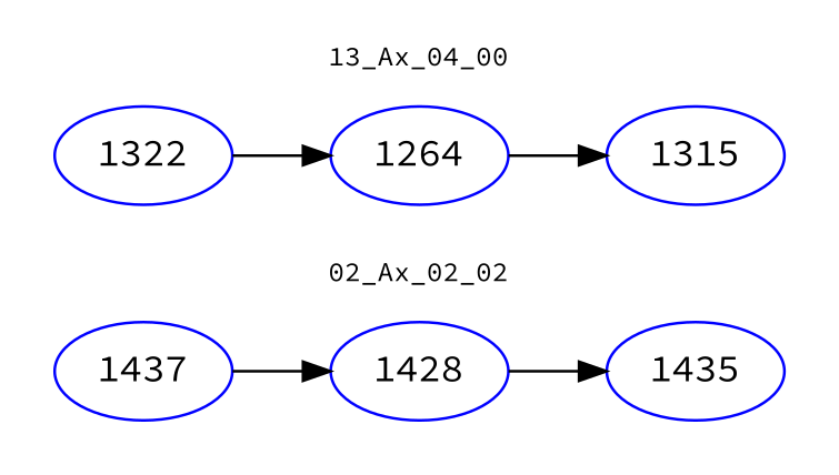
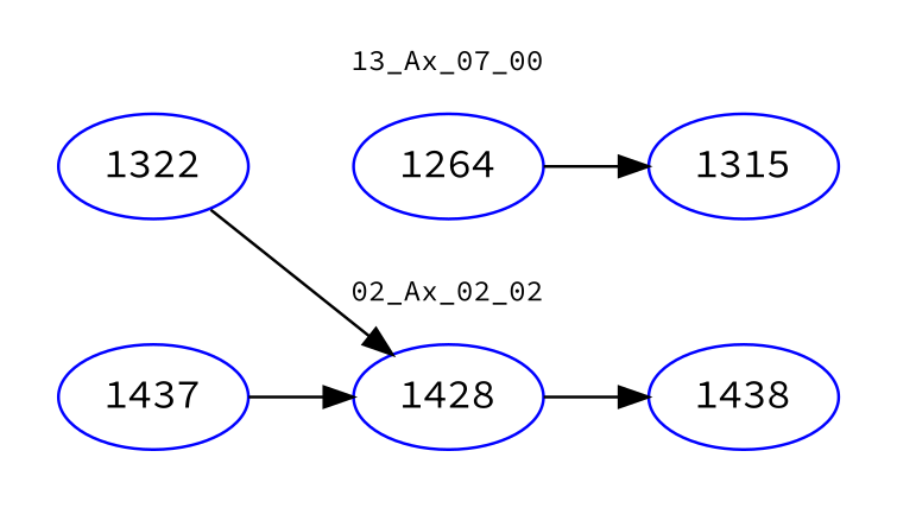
  digraph {
    fontname="Source Code Pro"
    rankdir=LR
    node [color=blue fontname="Source Code Pro"]
    edge [color=black fontname="Source Code Pro"]
    n1 [label=1322]
    n2 [label=1264]
    n3 [label=1315]
    n4 [label=1437]
    n5 [label=1428]
-   n6 [label=1435]
+   n6 [label=1438]
    subgraph cluster_1 {
      color=white
      fontsize=10
-     label="13_Ax_04_00"
+     label="13_Ax_07_00"
      n1
      n2
      n3
    }
    subgraph cluster_2 {
      color=white
      fontsize=10
      label="02_Ax_02_02"
      n4
      n5
      n6
    }
-   n1 -> n2
+   n1 -> n5
    n2 -> n3
    n4 -> n5
    n5 -> n6
  }
